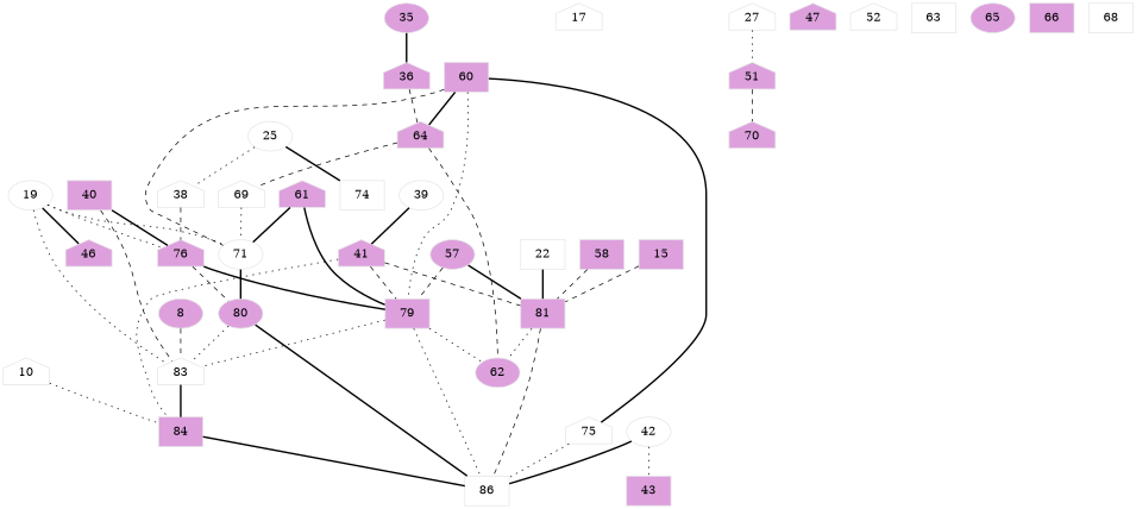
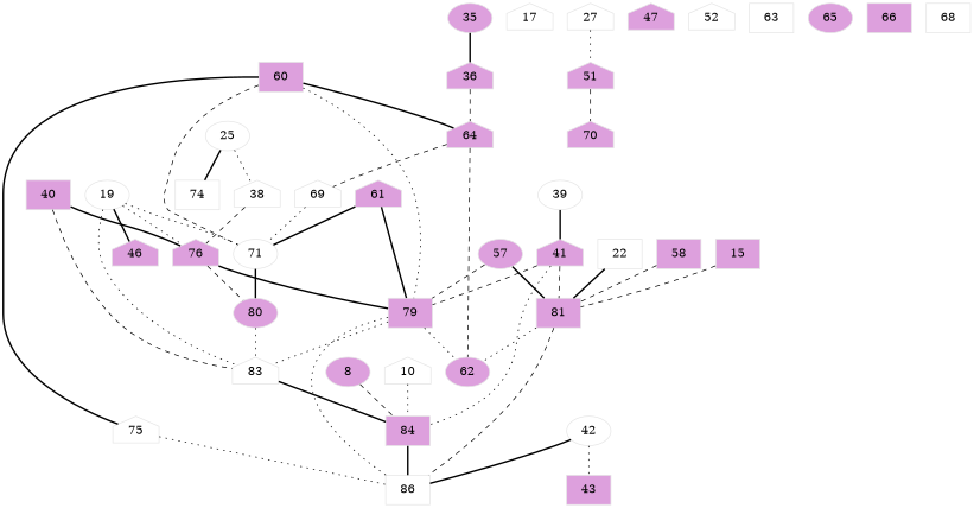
  graph {
    node [color=gray90 fillcolor=plum shape=house style=filled]
    edge [style=bold]
    84 [shape=box super="+50+73"]
    86 [fillcolor=white shape=box super="+20+14+85"]
    8 [shape=ellipse]
    10 [fillcolor=white]
    81 [shape=box super="+4+16+21+31"]
    n6 [label=62 shape=ellipse super="+9"]
    15 [shape=box]
    17 [fillcolor=white]
    19 [fillcolor=white shape=ellipse]
    46
    71 [fillcolor=white shape=ellipse super="+5"]
    76 [super="+49"]
    83 [fillcolor=white super="+56+78"]
    80 [shape=ellipse super="+72"]
    79 [shape=box super="+77"]
    22 [fillcolor=white shape=box]
    25 [fillcolor=white shape=ellipse]
    38 [fillcolor=white]
    74 [fillcolor=white shape=box]
    27 [fillcolor=white]
    51
    70
    35 [shape=ellipse]
    36
    64 [super="+34+62"]
    69 [fillcolor=white super="+28+55+54"]
    41 [super="+1"]
    39 [fillcolor=white shape=ellipse]
    40 [shape=box]
    42 [fillcolor=white shape=ellipse]
    43 [shape=box]
    47
    52 [fillcolor=white]
    57 [shape=ellipse]
    58 [shape=box]
    60 [shape=box]
    75 [fillcolor=white super="+13+67"]
    61
    63 [fillcolor=white shape=box]
    65 [shape=ellipse]
    66 [shape=box]
    68 [fillcolor=white shape=box super="+11"]
    84 -- 86 [weight=2]
-   8 -- 83 [style=dashed]
+   8 -- 84 [style=dashed]
    10 -- 84 [style=dotted]
    81 -- 86 [style=dashed weight=2]
    81 -- n6 [style=dotted]
    15 -- 81 [style=dashed]
    19 -- 46
    19 -- 71 [style=dotted]
    19 -- 76 [style=dotted weight=2]
    19 -- 83 [style=dotted]
    71 -- 80 [weight=2]
    76 -- 80 [style=dashed]
    76 -- 79
    83 -- 84 [weight=2]
-   80 -- 86
    80 -- 83 [style=dotted weight=2]
    79 -- 86 [style=dotted]
    79 -- n6 [style=dotted]
    79 -- 83 [style=dotted]
    22 -- 81
    25 -- 38 [style=dotted]
    25 -- 74
    38 -- 76 [style=dashed]
    27 -- 51 [style=dotted]
    51 -- 70 [style=dashed]
    35 -- 36
    36 -- 64 [style=dashed]
    64 -- n6 [style=dashed weight=2]
    64 -- 69 [style=dashed]
    69 -- 71 [style=dotted]
    41 -- 84 [style=dotted weight=2]
    41 -- 81 [style=dashed]
    41 -- 79 [style=dashed]
    39 -- 41
    40 -- 76
    40 -- 83 [style=dashed]
    42 -- 86
    42 -- 43 [style=dotted]
    57 -- 81
    57 -- 79 [style=dashed]
    58 -- 81 [style=dashed]
    60 -- 71 [style=dashed weight=2]
    60 -- 79 [style=dotted weight=2]
    60 -- 64
    60 -- 75
    75 -- 86 [style=dotted]
    61 -- 71
    61 -- 79
  }
